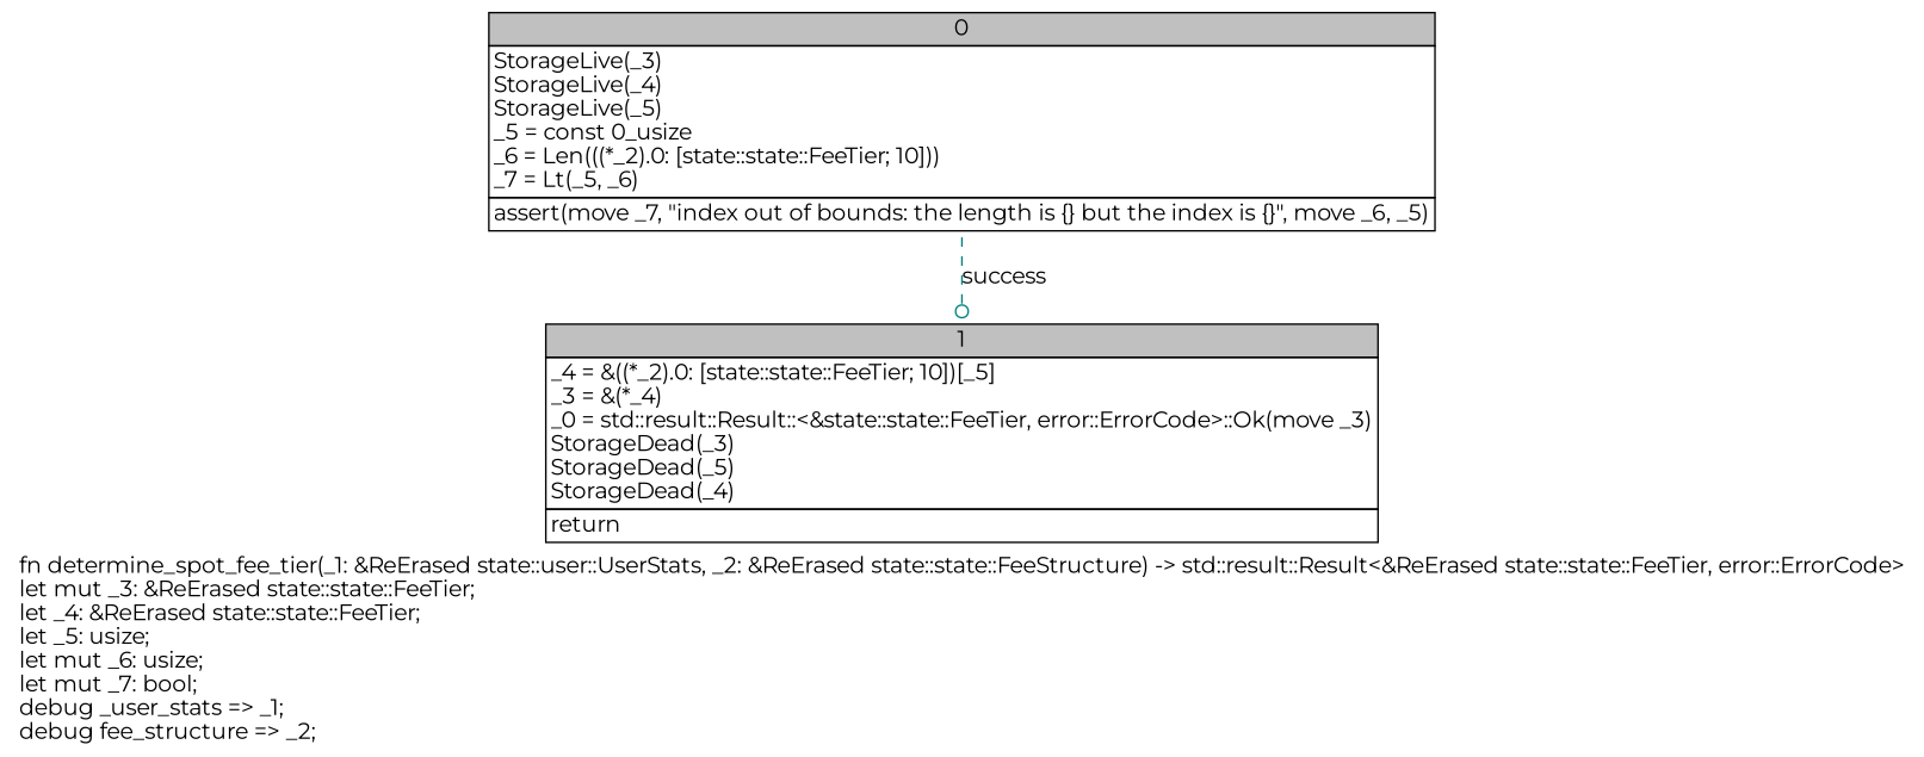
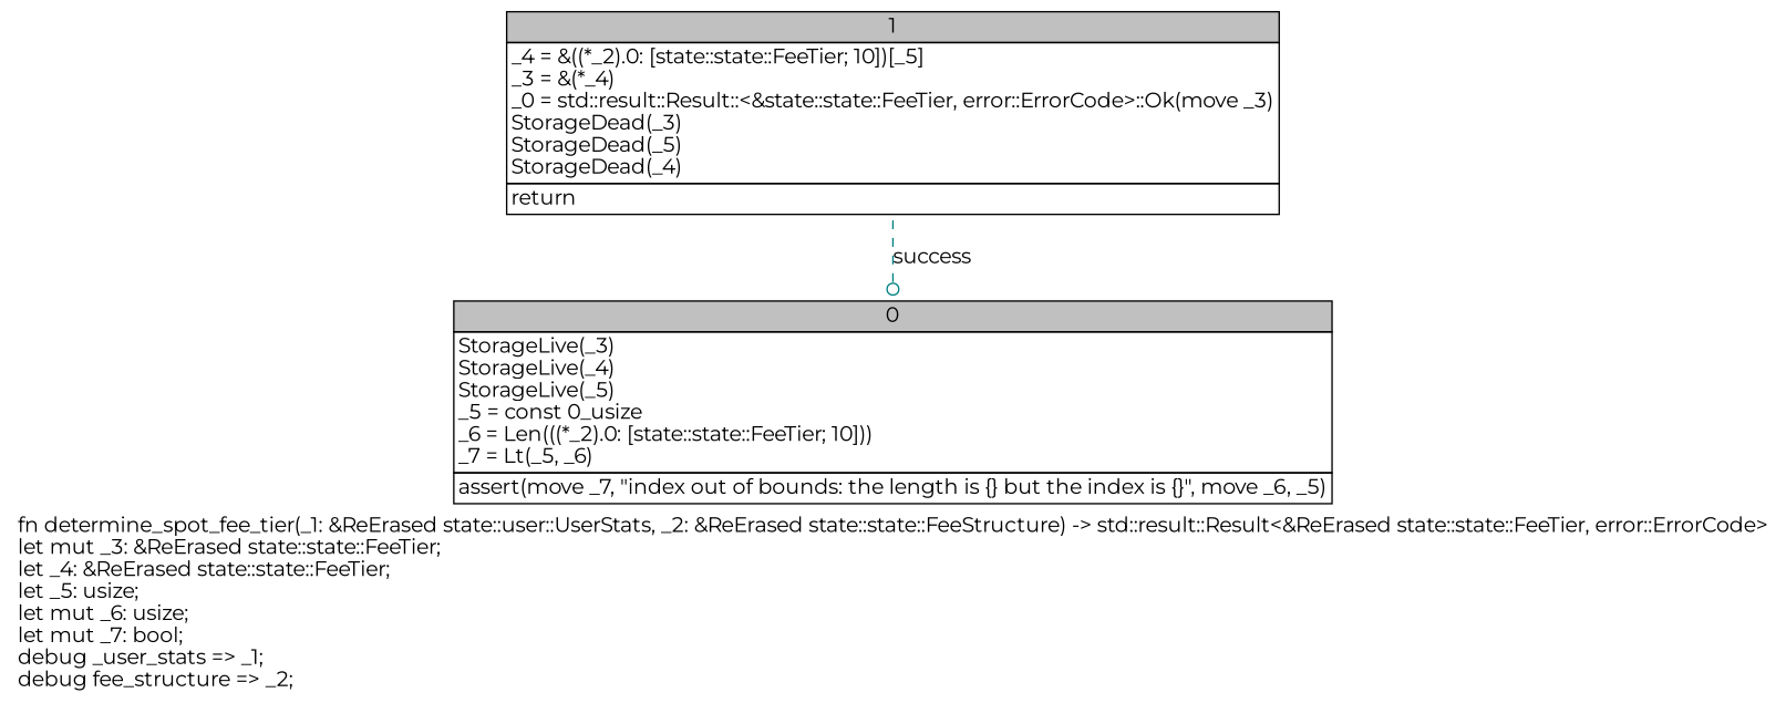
  digraph {
    fontname=Montserrat
    label=<fn determine_spot_fee_tier(_1: &amp;ReErased state::user::UserStats, _2: &amp;ReErased state::state::FeeStructure) -&gt; std::result::Result&lt;&amp;ReErased state::state::FeeTier, error::ErrorCode&gt;<br align="left"/>let mut _3: &amp;ReErased state::state::FeeTier;<br align="left"/>let _4: &amp;ReErased state::state::FeeTier;<br align="left"/>let _5: usize;<br align="left"/>let mut _6: usize;<br align="left"/>let mut _7: bool;<br align="left"/>debug _user_stats =&gt; _1;<br align="left"/>debug fee_structure =&gt; _2;<br align="left"/>>
    node [fontname=Montserrat shape=none]
    n1 [label=<<table border="0" cellborder="1" cellspacing="0"><tr><td bgcolor="gray" align="center" colspan="1">0</td></tr><tr><td align="left" balign="left">StorageLive(_3)<br/>StorageLive(_4)<br/>StorageLive(_5)<br/>_5 = const 0_usize<br/>_6 = Len(((*_2).0: [state::state::FeeTier; 10]))<br/>_7 = Lt(_5, _6)<br/></td></tr><tr><td align="left">assert(move _7, &quot;index out of bounds: the length is {} but the index is {}&quot;, move _6, _5)</td></tr></table>>]
    n2 [label=<<table border="0" cellborder="1" cellspacing="0"><tr><td bgcolor="gray" align="center" colspan="1">1</td></tr><tr><td align="left" balign="left">_4 = &amp;((*_2).0: [state::state::FeeTier; 10])[_5]<br/>_3 = &amp;(*_4)<br/>_0 = std::result::Result::&lt;&amp;state::state::FeeTier, error::ErrorCode&gt;::Ok(move _3)<br/>StorageDead(_3)<br/>StorageDead(_5)<br/>StorageDead(_4)<br/></td></tr><tr><td align="left">return</td></tr></table>>]
-   n1 -> n2 [fontname=Montserrat label=success color=teal style=dashed arrowhead=odot]
+   n2 -> n1 [fontname=Montserrat label=success color=teal style=dashed arrowhead=odot]
  }
